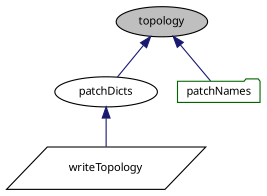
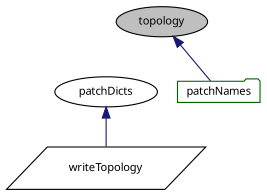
  digraph {
    fontname="Noto Sans"
    rankdir=TB
    node [color=black fontname="Noto Sans" fontsize=10 shape=ellipse]
    edge [color=midnightblue dir=back fontname="Noto Sans" fontsize=10 labelfontname=Helvetica labelfontsize=10 style=solid]
    n1 [fillcolor=grey75 fontcolor=black height=0.2 label=topology style=filled width=0.4]
    n2 [height=0.2 label=patchDicts width=0.4]
    n3 [color=darkgreen height=0.2 label=patchNames shape=folder width=0.4]
    n4 [height=0.2 label=writeTopology shape=parallelogram width=0.4]
-   n1 -> n2
    n1 -> n3
    n2 -> n4
  }
